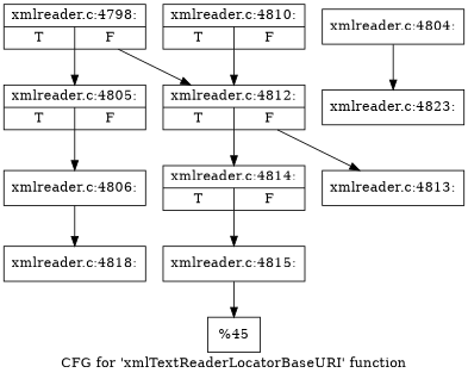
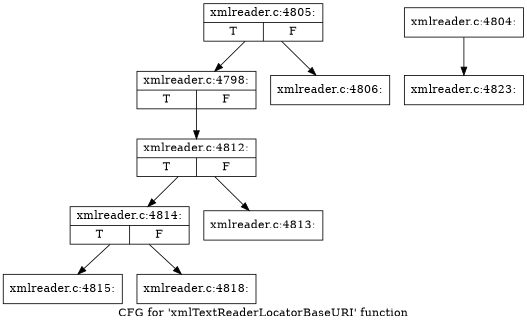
  digraph {
    label="CFG for 'xmlTextReaderLocatorBaseURI' function"
    node [shape=record]
    n1 [label="{xmlreader.c:4798:|{<s0>T|<s1>F}}"]
    n2 [label="{xmlreader.c:4805:|{<s0>T|<s1>F}}"]
    n3 [label="{xmlreader.c:4812:|{<s0>T|<s1>F}}"]
    n4 [label="{xmlreader.c:4804:}"]
    n5 [label="{xmlreader.c:4823:}"]
    n6 [label="{xmlreader.c:4806:}"]
-   n7 [label="{xmlreader.c:4810:|{<s0>T|<s1>F}}"]
    n8 [label="{xmlreader.c:4814:|{<s0>T|<s1>F}}"]
    n9 [label="{xmlreader.c:4813:}"]
    n10 [label="{xmlreader.c:4815:}"]
    n11 [label="{xmlreader.c:4818:}"]
-   n12 [label="{%45}"]
-   n1 -> n2
+   n2 -> n1
    n1 -> n3
    n2 -> n6
    n3 -> n8
    n3 -> n9
    n4 -> n5
-   n7 -> n3
    n8 -> n10
-   n6 -> n11
-   n10 -> n12
+   n8 -> n11
  }
